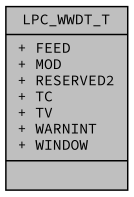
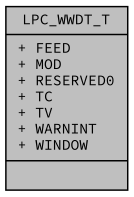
  digraph {
    fontname="Source Code Pro"
-   n1 [color=black fillcolor=grey75 fontcolor=black fontname="Source Code Pro" fontsize=10 height=0.2 label="{LPC_WWDT_T\n|+ FEED\l+ MOD\l+ RESERVED2\l+ TC\l+ TV\l+ WARNINT\l+ WINDOW\l|}" shape=record style=filled width=0.4]
+   n1 [color=black fillcolor=grey75 fontcolor=black fontname="Source Code Pro" fontsize=10 height=0.2 label="{LPC_WWDT_T\n|+ FEED\l+ MOD\l+ RESERVED0\l+ TC\l+ TV\l+ WARNINT\l+ WINDOW\l|}" shape=record style=filled width=0.4]
  }
